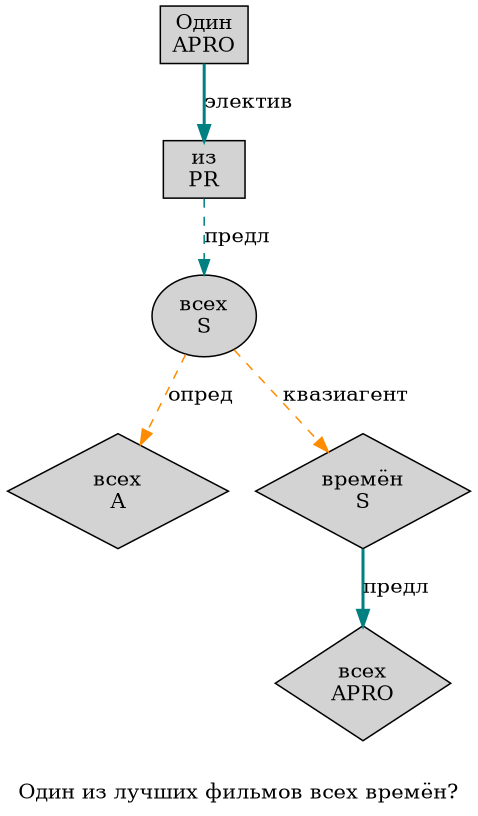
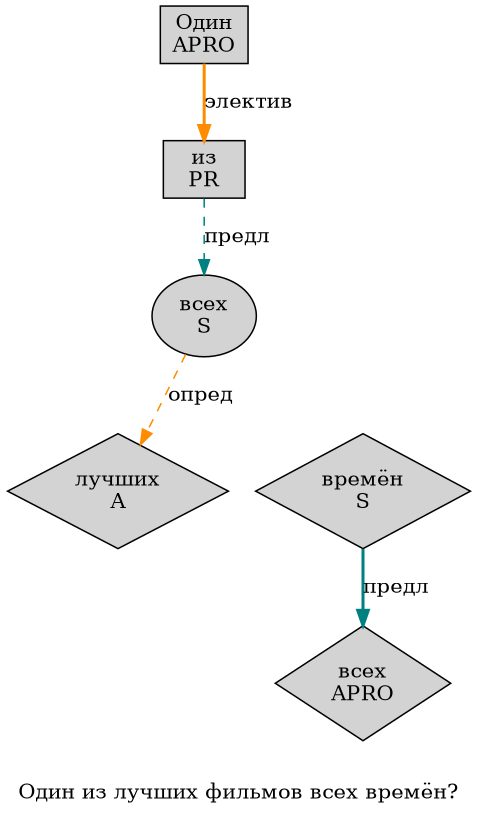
  digraph {
    label="Один из лучших фильмов всех времён?"
    node [fillcolor=lightgray penwidth=1 shape=diamond style=filled]
    edge [color=teal style=dashed]
    n1 [label="Один\nAPRO" shape=box]
    n2 [label="из\nPR" shape=box]
    n3 [label="всех\nS" shape=ellipse]
-   n4 [label="всех\nA"]
+   n4 [label="лучших\nA"]
    n5 [label="времён\nS"]
    n6 [label="всех\nAPRO"]
-   n1 -> n2 [label="электив" style=bold]
+   n1 -> n2 [color=darkorange label="электив" style=bold]
    n2 -> n3 [label="предл"]
    n3 -> n4 [color=darkorange label="опред"]
-   n3 -> n5 [color=darkorange label="квазиагент"]
    n5 -> n6 [label="предл" style=bold]
  }
